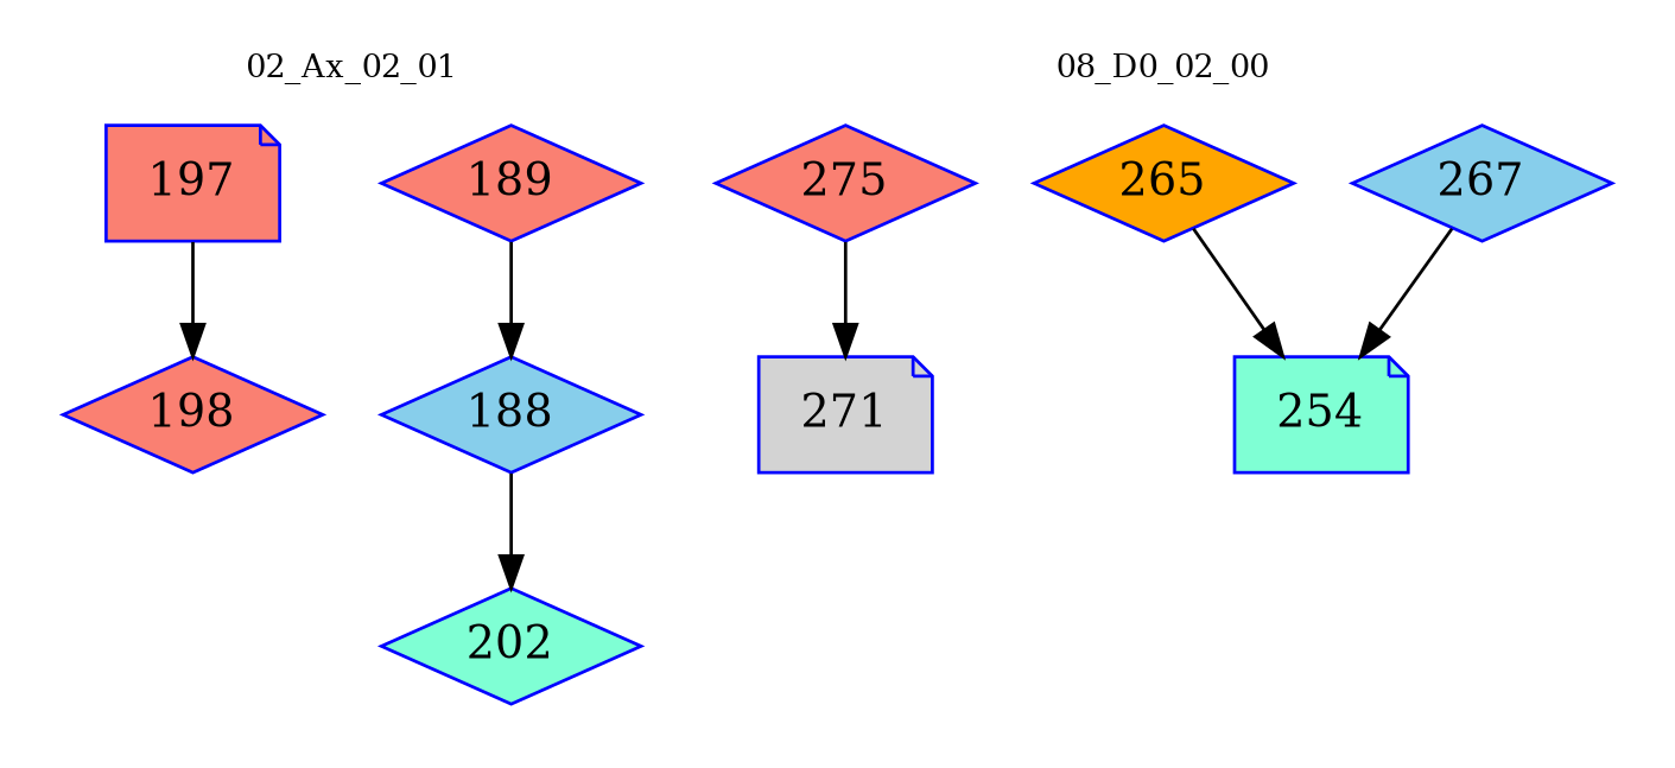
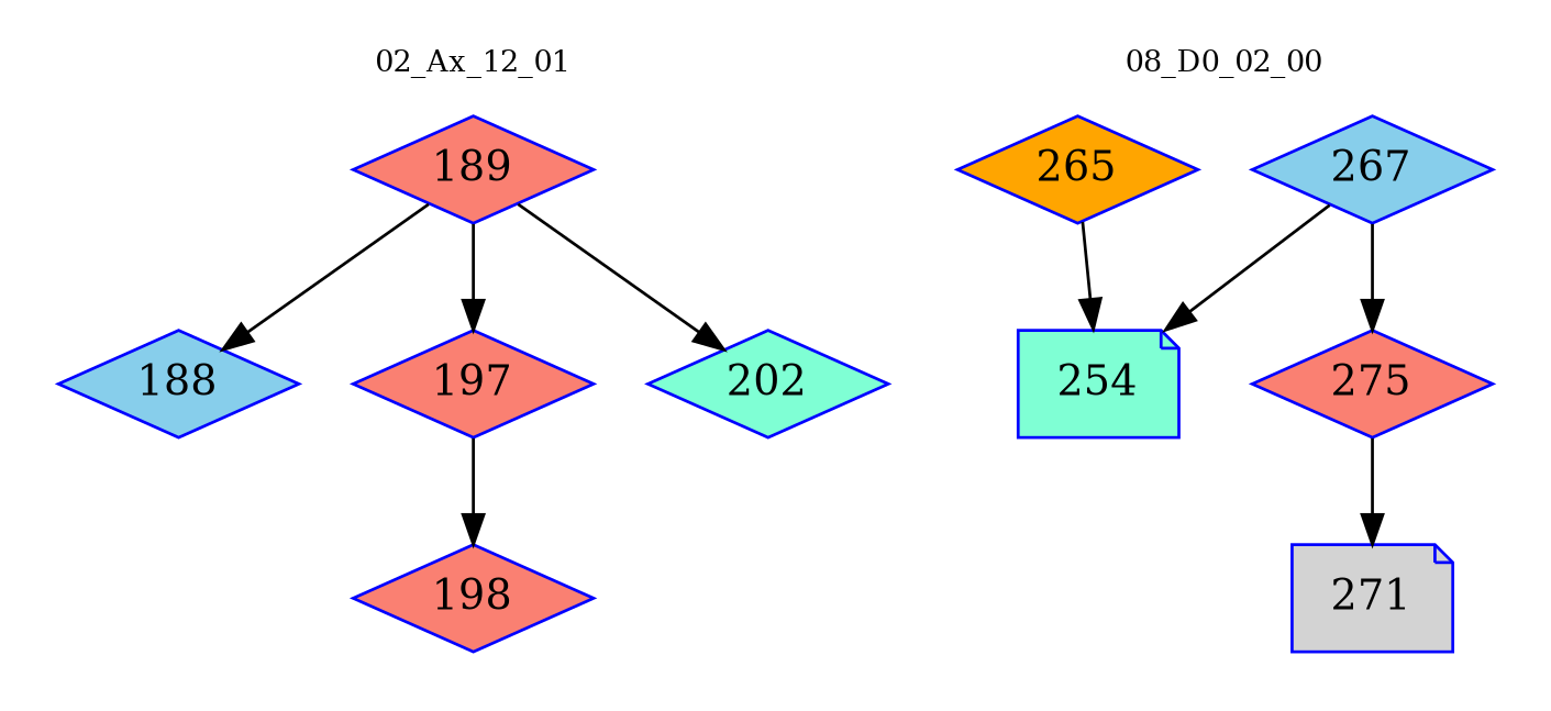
  digraph {
    fontname="DejaVu Serif"
    node [color=blue fillcolor=salmon fontname="DejaVu Serif" shape=diamond style=filled]
    edge [color=black fontname="DejaVu Serif"]
    n1 [label=189]
    n2 [fillcolor=skyblue label=188]
-   n3 [label=197 shape=note]
+   n3 [label=197]
    n4 [fillcolor=aquamarine label=202]
    n5 [label=198]
    n6 [fillcolor=skyblue label=267]
    n7 [fillcolor=orange label=265]
    n8 [label=275]
    n9 [fillcolor=aquamarine label=254 shape=note]
    n10 [fillcolor=lightgrey label=271 shape=note]
    subgraph cluster_1 {
      color=white
      fontsize=10
-     label="02_Ax_02_01"
+     label="02_Ax_12_01"
      n1
      n2
      n3
      n4
      n5
    }
    subgraph cluster_2 {
      color=white
      fontsize=10
      label="08_D0_02_00"
      n6
      n7
      n8
      n9
      n10
    }
    n1 -> n2
-   n2 -> n4
+   n1 -> n3
+   n1 -> n4
    n3 -> n5
+   n6 -> n8
    n6 -> n9
    n7 -> n9
    n8 -> n10
  }
